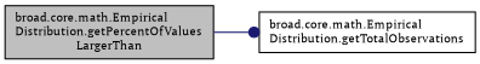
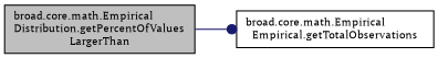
  digraph {
    rankdir=LR
    fontname="PT Serif"
    node [color=black fontname="PT Serif" fontsize=10 shape=record style=filled]
    n1 [fillcolor=grey75 fontcolor=black height=0.2 label="broad.core.math.Empirical\lDistribution.getPercentOfValues\lLargerThan" width=0.4]
-   n2 [fillcolor=white height=0.2 label="broad.core.math.Empirical\lDistribution.getTotalObservations" width=0.4]
+   n2 [fillcolor=white height=0.2 label="broad.core.math.Empirical\lEmpirical.getTotalObservations" width=0.4]
    n1 -> n2 [color=midnightblue fontname="PT Serif" fontsize=10 labelfontname=Helvetica labelfontsize=10 style=solid arrowhead=dot]
  }
